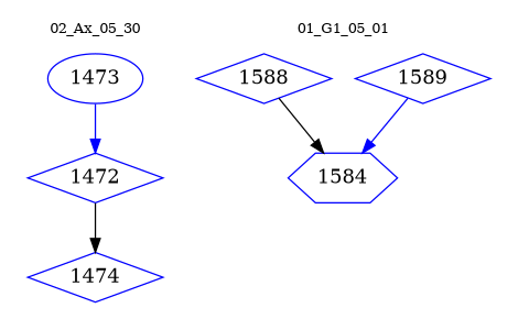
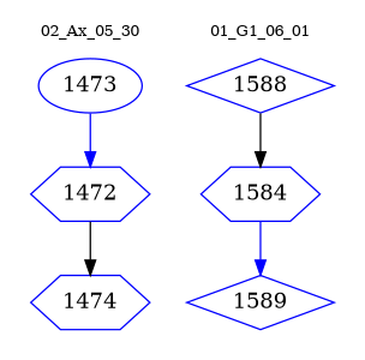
  digraph {
    node [color=blue shape=diamond]
    edge [color=blue]
    n1 [label=1473 shape=ellipse]
-   n2 [label=1472]
-   n3 [label=1474]
+   n2 [label=1472 shape=hexagon]
+   n3 [label=1474 shape=hexagon]
    n4 [label=1589]
    n5 [label=1584 shape=hexagon]
    n6 [label=1588]
    subgraph cluster_1 {
      color=white
      fontsize=10
      label="02_Ax_05_30"
      n1
      n2
      n3
    }
    subgraph cluster_2 {
      color=white
      fontsize=10
-     label="01_G1_05_01"
+     label="01_G1_06_01"
      n4
      n5
      n6
    }
    n1 -> n2
    n2 -> n3 [color=black]
-   n4 -> n5
+   n5 -> n4
    n6 -> n5 [color=black]
  }
